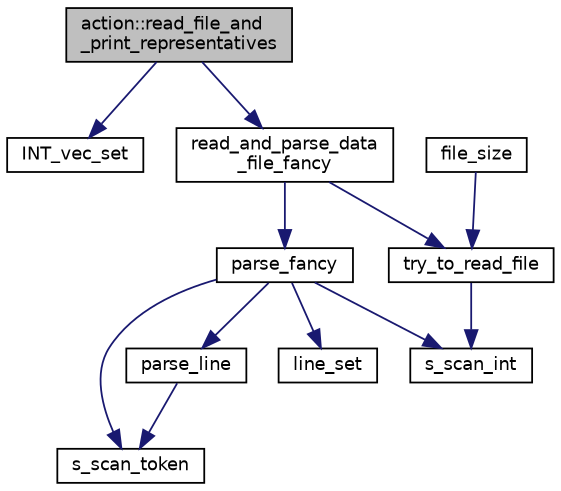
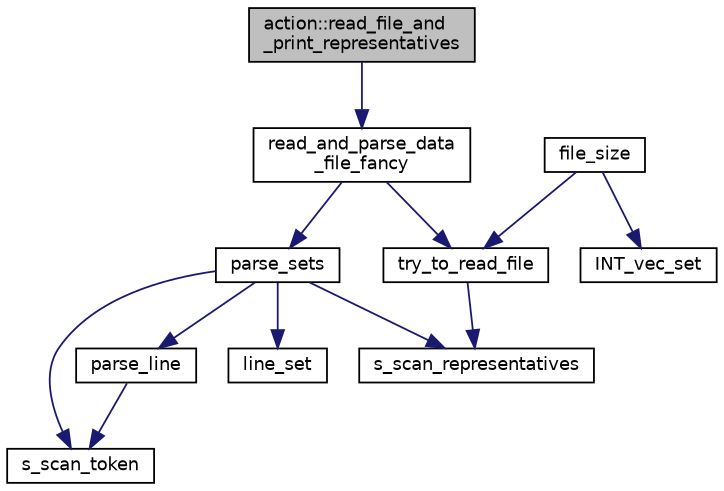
  digraph {
    rankdir=TB
    node [color=black fillcolor=white fontname=Helvetica fontsize=10 shape=record style=filled]
    edge [color=midnightblue fontname=Helvetica fontsize=10 labelfontname=Helvetica labelfontsize=10 style=solid]
    n1 [fillcolor=grey75 fontcolor=black height=0.2 label="action::read_file_and\l_print_representatives" width=0.4]
    n2 [height=0.2 label="read_and_parse_data\l_file_fancy" width=0.4]
    n3 [height=0.2 label=INT_vec_set width=0.4]
    n4 [height=0.2 label=try_to_read_file width=0.4]
-   n5 [height=0.2 label=parse_fancy width=0.4]
-   n6 [height=0.2 label=s_scan_int width=0.4]
+   n5 [height=0.2 label=parse_sets width=0.4]
+   n6 [height=0.2 label=s_scan_representatives width=0.4]
    n7 [height=0.2 label=s_scan_token width=0.4]
    n8 [height=0.2 label=parse_line width=0.4]
    n9 [height=0.2 label=line_set width=0.4]
    n10 [height=0.2 label=file_size width=0.4]
    n1 -> n2
-   n1 -> n3
+   n10 -> n3
    n2 -> n4
    n2 -> n5
    n4 -> n6
    n5 -> n6
    n5 -> n7
    n5 -> n8
    n5 -> n9
    n8 -> n7
    n10 -> n4
  }
